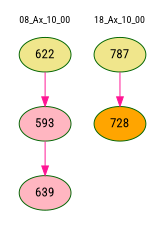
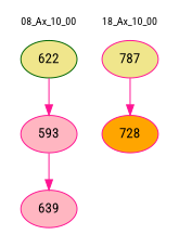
  digraph {
    fontname="Roboto Condensed"
    node [color=darkgreen fillcolor=khaki fontname="Roboto Condensed" style=filled]
    edge [color=deeppink fontname="Roboto Condensed"]
    n1 [label=622]
-   n2 [fillcolor=lightpink label=593]
-   n3 [fillcolor=lightpink label=639]
-   n4 [label=787]
-   n5 [fillcolor=orange label=728]
+   n2 [color=deeppink fillcolor=lightpink label=593]
+   n3 [color=deeppink fillcolor=lightpink label=639]
+   n4 [color=deeppink label=787]
+   n5 [color=deeppink fillcolor=orange label=728]
    subgraph cluster_1 {
      color=white
      fontsize=10
      label="08_Ax_10_00"
      n1
      n2
      n3
    }
    subgraph cluster_2 {
      color=white
      fontsize=10
      label="18_Ax_10_00"
      n4
      n5
    }
    n1 -> n2
    n2 -> n3
    n4 -> n5
  }
